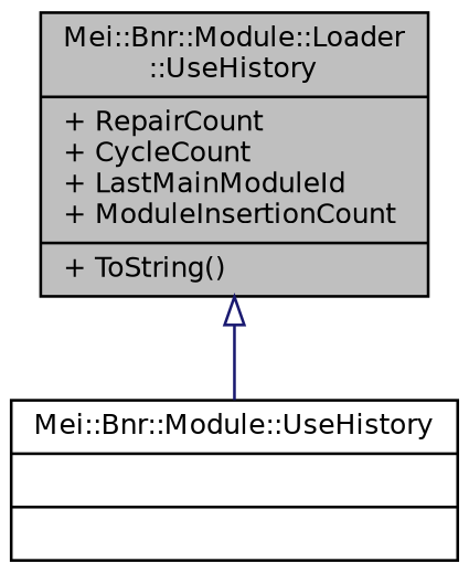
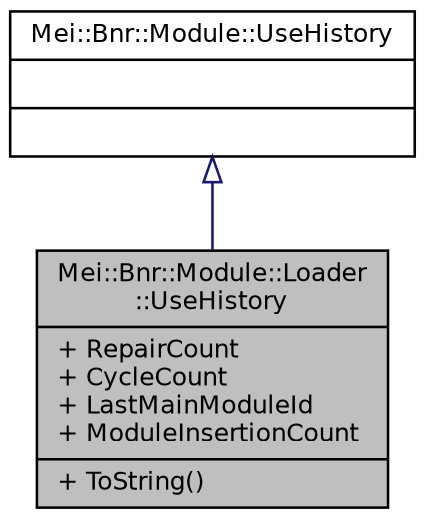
  digraph {
    node [color=black fontname=Helvetica fontsize=10 shape=record style=filled]
    n1 [fillcolor=grey75 fontcolor=black height=0.2 label="{Mei::Bnr::Module::Loader\l::UseHistory\n|+ RepairCount\l+ CycleCount\l+ LastMainModuleId\l+ ModuleInsertionCount\l|+ ToString()\l}" width=0.4]
    n2 [fillcolor=white height=0.2 label="{Mei::Bnr::Module::UseHistory\n||}" width=0.4]
-   n1 -> n2 [arrowtail=onormal color=midnightblue dir=back fontname=Helvetica fontsize=10 labelfontname=Helvetica labelfontsize=10 style=solid]
+   n2 -> n1 [arrowtail=onormal color=midnightblue dir=back fontname=Helvetica fontsize=10 labelfontname=Helvetica labelfontsize=10 style=solid]
  }
